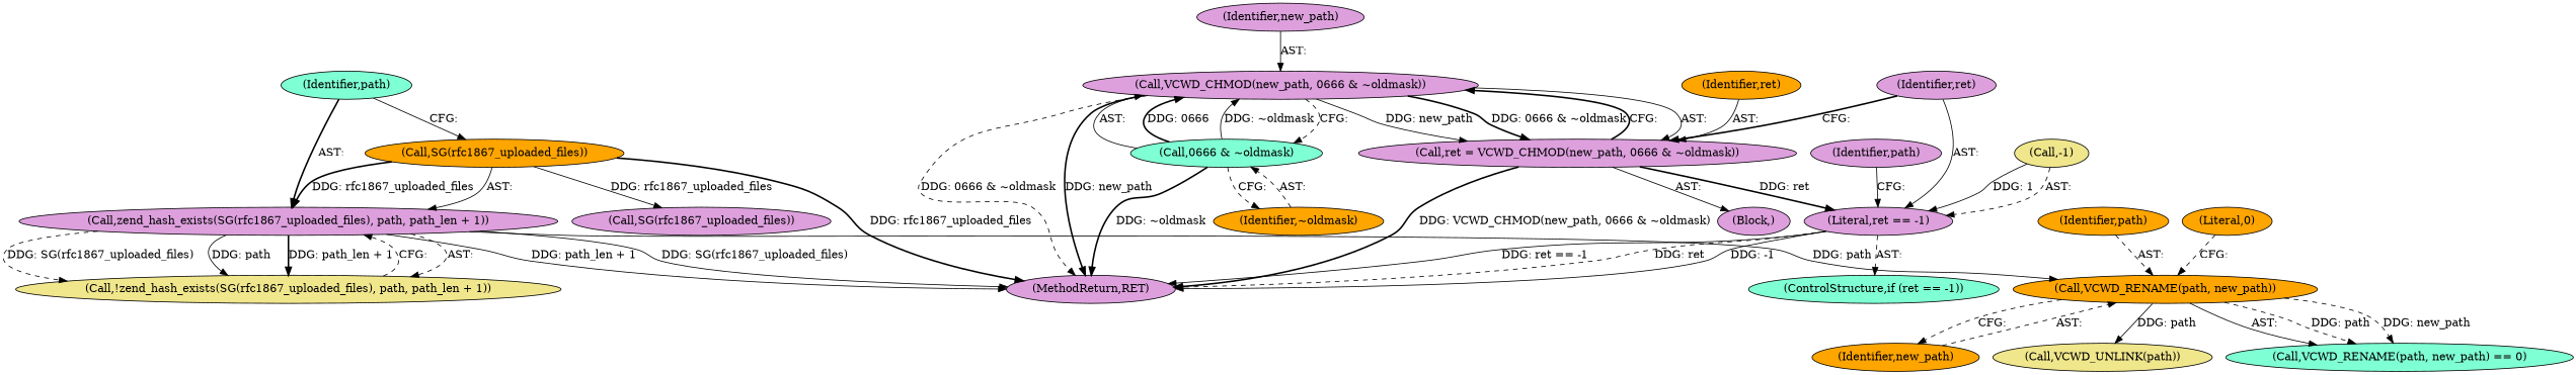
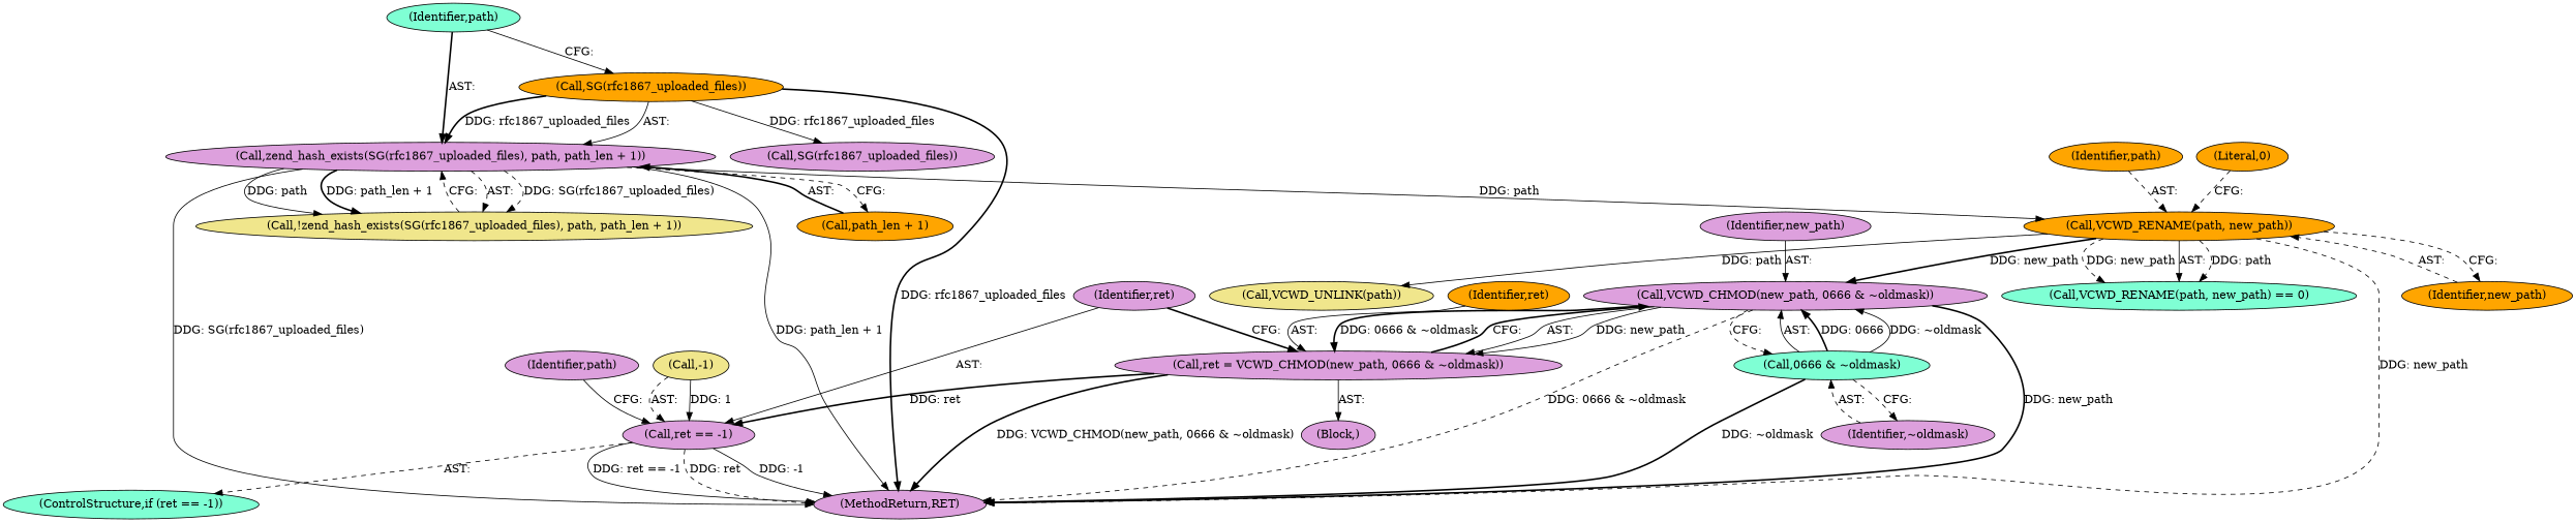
  digraph {
    node [fillcolor=plum style=filled]
    edge [style=solid]
    n1 [label="(Call,VCWD_CHMOD(new_path, 0666 & ~oldmask))"]
    n2 [fillcolor=aquamarine label="(Call,0666 & ~oldmask)"]
    n3 [label="(Call,ret = VCWD_CHMOD(new_path, 0666 & ~oldmask))"]
    n4 [label="(MethodReturn,RET)"]
-   n5 [fillcolor=orange label="(Identifier,~oldmask)"]
-   n6 [label="(Literal,ret == -1)"]
+   n5 [label="(Identifier,~oldmask)"]
+   n6 [label="(Call,ret == -1)"]
    n7 [label="(Block,)"]
    n8 [fillcolor=orange label="(Call,VCWD_RENAME(path, new_path))"]
    n9 [fillcolor=orange label="(Identifier,new_path)"]
    n10 [fillcolor=khaki label="(Call,VCWD_UNLINK(path))"]
    n11 [fillcolor=aquamarine label="(Call,VCWD_RENAME(path, new_path) == 0)"]
    n12 [label="(Call,zend_hash_exists(SG(rfc1867_uploaded_files), path, path_len + 1))"]
    n13 [fillcolor=khaki label="(Call,!zend_hash_exists(SG(rfc1867_uploaded_files), path, path_len + 1))"]
+   n14 [fillcolor=orange label="(Call,path_len + 1)"]
    n15 [fillcolor=orange label="(Call,SG(rfc1867_uploaded_files))"]
    n16 [label="(Call,SG(rfc1867_uploaded_files))"]
    n17 [fillcolor=aquamarine label="(ControlStructure,if (ret == -1))"]
    n18 [fillcolor=khaki label="(Call,-1)"]
    n19 [fillcolor=aquamarine label="(Identifier,path)"]
    n20 [fillcolor=orange label="(Identifier,ret)"]
    n21 [fillcolor=orange label="(Identifier,path)"]
    n22 [label="(Identifier,new_path)"]
    n23 [label="(Identifier,ret)"]
    n24 [label="(Identifier,path)"]
    n25 [fillcolor=orange label="(Literal,0)"]
    n1 -> n2 [label="CFG: " style=dashed]
    n1 -> n3 [label="AST: "]
    n1 -> n3 [label="DDG: new_path"]
    n1 -> n3 [label="DDG: 0666 & ~oldmask" style=bold]
    n1 -> n4 [label="DDG: 0666 & ~oldmask" style=dashed]
    n1 -> n4 [label="DDG: new_path" style=bold]
    n2 -> n1 [label="AST: "]
    n2 -> n1 [label="DDG: 0666" style=bold]
    n2 -> n1 [label="DDG: ~oldmask"]
    n2 -> n4 [label="DDG: ~oldmask" style=bold]
    n2 -> n5 [label="CFG: " style=dashed]
    n3 -> n1 [label="CFG: " style=bold]
    n3 -> n4 [label="DDG: VCWD_CHMOD(new_path, 0666 & ~oldmask)" style=bold]
    n3 -> n6 [label="DDG: ret" style=bold]
    n3 -> n7 [label="AST: "]
    n5 -> n2 [label="AST: " style=dashed]
    n6 -> n4 [label="DDG: ret" style=dashed]
    n6 -> n4 [label="DDG: -1"]
    n6 -> n4 [label="DDG: ret == -1"]
    n6 -> n17 [label="AST: " style=dashed]
+   n8 -> n1 [label="DDG: new_path" style=bold]
+   n8 -> n4 [label="DDG: new_path" style=dashed]
    n8 -> n9 [label="CFG: " style=dashed]
    n8 -> n10 [label="DDG: path"]
    n8 -> n11 [label="AST: "]
    n8 -> n11 [label="DDG: path" style=dashed]
    n8 -> n11 [label="DDG: new_path" style=dashed]
    n9 -> n8 [label="AST: " style=dashed]
    n12 -> n4 [label="DDG: path_len + 1"]
    n12 -> n4 [label="DDG: SG(rfc1867_uploaded_files)"]
    n12 -> n8 [label="DDG: path"]
    n12 -> n13 [label="AST: " style=dashed]
    n12 -> n13 [label="DDG: SG(rfc1867_uploaded_files)" style=dashed]
    n12 -> n13 [label="DDG: path"]
    n12 -> n13 [label="DDG: path_len + 1" style=bold]
+   n12 -> n14 [label="CFG: " style=dashed]
    n13 -> n12 [label="CFG: " style=dashed]
+   n14 -> n12 [label="AST: " style=bold]
    n15 -> n4 [label="DDG: rfc1867_uploaded_files" style=bold]
    n15 -> n12 [label="AST: "]
    n15 -> n12 [label="DDG: rfc1867_uploaded_files" style=bold]
    n15 -> n16 [label="DDG: rfc1867_uploaded_files"]
    n18 -> n6 [label="AST: " style=dashed]
    n18 -> n6 [label="DDG: 1"]
    n19 -> n12 [label="AST: " style=bold]
    n19 -> n15 [label="CFG: "]
    n20 -> n3 [label="AST: "]
    n21 -> n8 [label="AST: " style=dashed]
    n22 -> n1 [label="AST: "]
    n23 -> n3 [label="CFG: " style=bold]
    n23 -> n6 [label="AST: "]
    n24 -> n6 [label="CFG: "]
    n25 -> n8 [label="CFG: " style=dashed]
  }
